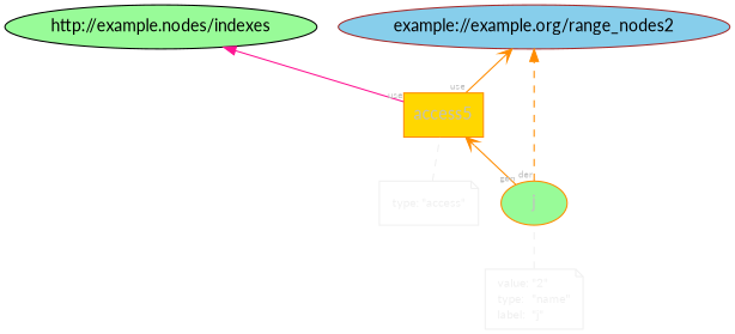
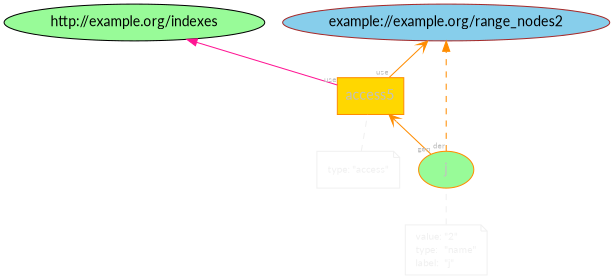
  digraph {
    fontname=Lato
    rankdir=BT
    node [color=darkorange fontname=Lato style=filled]
    edge [arrowhead=vee color=darkorange fontcolor=gray fontname=Lato labelangle=60.0 labeldistance=1.5 labelfontsize=8 rotation=20 style=solid]
    n1 [fillcolor=palegreen fontcolor=gray label=j]
    n2 [fillcolor=gold fontcolor=gray label=access5 shape=polygon sides=4]
    n3 [color=brown fillcolor=skyblue label="example://example.org/range_nodes2"]
-   "http://example.org/indexes" [color=black fillcolor=palegreen label="http://example.nodes/indexes"]
+   "http://example.org/indexes" [color=black fillcolor=palegreen]
    n5 [color="#F0F0F0" fontcolor=black fontsize=10 label=<<TABLE cellpadding="0" border="0"> 	<TR> 	    <TD align="left"><font color="#F0F0F0">value:</font></TD> 	    <TD align="left"><font color="#F0F0F0">&quot;2&quot;</font></TD> 	</TR> 	<TR> 	    <TD align="left"><font color="#F0F0F0">type:</font></TD> 	    <TD align="left"><font color="#F0F0F0">&quot;name&quot;</font></TD> 	</TR> 	<TR> 	    <TD align="left"><font color="#F0F0F0">label:</font></TD> 	    <TD align="left"><font color="#F0F0F0">&quot;j&quot;</font></TD> 	</TR> </TABLE>> shape=note style=""]
    n6 [color="#F0F0F0" fontcolor=black fontsize=10 label=<<TABLE cellpadding="0" border="0"> 	<TR> 	    <TD align="left"><font color="#F0F0F0">type:</font></TD> 	    <TD align="left"><font color="#F0F0F0">&quot;access&quot;</font></TD> 	</TR> </TABLE>> shape=note style=""]
    n1 -> n2 [taillabel=gen]
    n1 -> n3 [arrowhead=normal style=dashed taillabel=der]
    n2 -> n3 [taillabel=use]
    n2 -> "http://example.org/indexes" [arrowhead=normal color=deeppink taillabel=use]
    n5 -> n1 [arrowhead=none color="#F0F0F0" style=dashed fontcolor="" labelangle="" labeldistance="" labelfontsize="" rotation=""]
    n6 -> n2 [arrowhead=none color="#F0F0F0" style=dashed fontcolor="" labelangle="" labeldistance="" labelfontsize="" rotation=""]
  }
